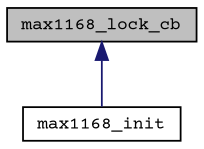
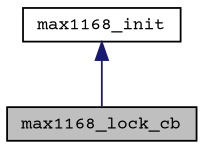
  digraph {
    rankdir=TB
    fontname="Courier Prime"
    node [color=black fontname="Courier Prime" fontsize=10 shape=record style=filled]
    n1 [fillcolor=grey75 fontcolor=black height=0.2 label=max1168_lock_cb width=0.4]
    n2 [fillcolor=white height=0.2 label=max1168_init width=0.4]
-   n1 -> n2 [color=midnightblue dir=back fontname="Courier Prime" fontsize=10 labelfontname=FreeSans labelfontsize=10 style=solid]
+   n2 -> n1 [color=midnightblue dir=back fontname="Courier Prime" fontsize=10 labelfontname=FreeSans labelfontsize=10 style=solid]
  }
